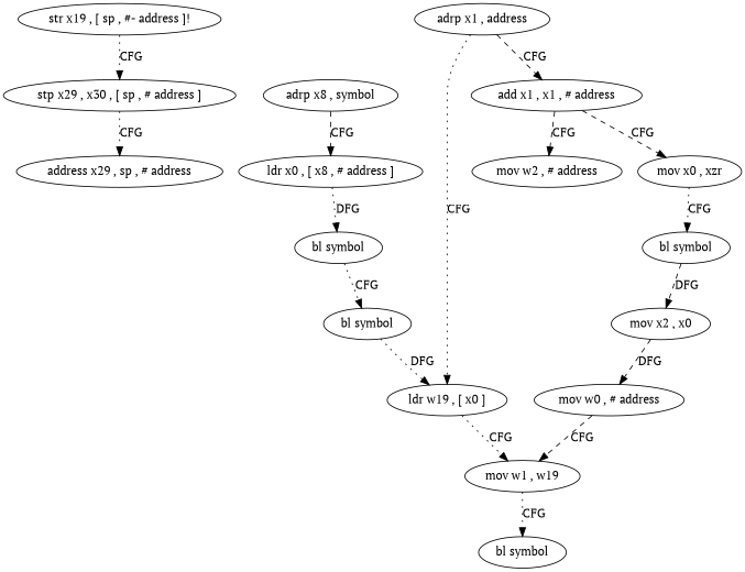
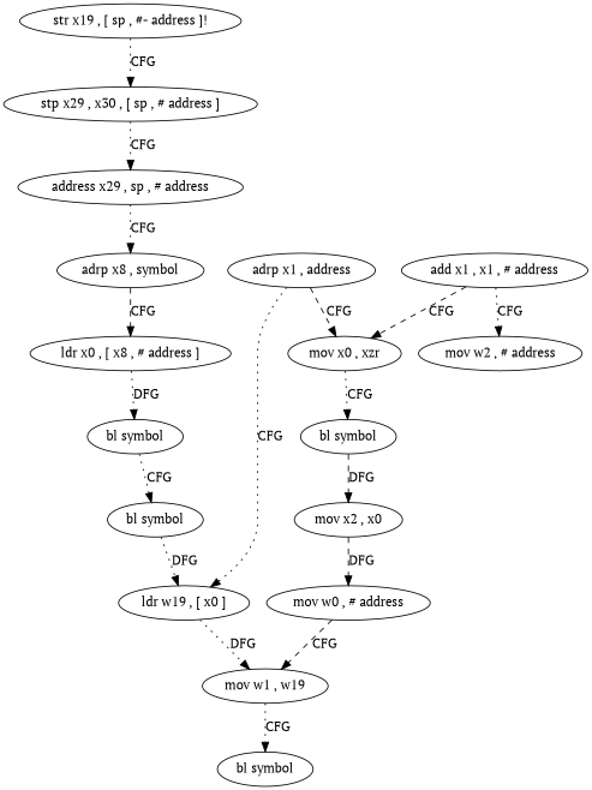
  digraph {
    fontname="PT Serif"
    node [fontname="PT Serif"]
    edge [fontname="PT Serif" style=dotted]
    n1 [label="str x19 , [ sp , #- address ]!"]
    n2 [label="stp x29 , x30 , [ sp , # address ]"]
    n3 [label="address x29 , sp , # address"]
    n4 [label="adrp x8 , symbol"]
    n5 [label="ldr x0 , [ x8 , # address ]"]
    n6 [label="bl symbol"]
    n7 [label="bl symbol"]
    n8 [label="ldr w19 , [ x0 ]"]
    n9 [label="mov w1 , w19"]
    n10 [label="adrp x1 , address"]
    n11 [label="add x1 , x1 , # address"]
    n12 [label="bl symbol"]
    n13 [label="mov w2 , # address"]
    n14 [label="mov x0 , xzr"]
    n15 [label="bl symbol"]
    n16 [label="mov x2 , x0"]
    n17 [label="mov w0 , # address"]
    n1 -> n2 [label=CFG]
    n2 -> n3 [label=CFG]
+   n3 -> n4 [label=CFG]
    n4 -> n5 [label=CFG style=dashed]
    n5 -> n6 [label=DFG]
    n6 -> n7 [label=CFG]
    n7 -> n8 [label=DFG]
-   n8 -> n9 [label=CFG]
+   n8 -> n9 [label=DFG]
    n9 -> n12 [label=CFG]
    n10 -> n8 [label=CFG]
-   n10 -> n11 [label=CFG style=dashed]
-   n11 -> n13 [label=CFG style=dashed]
+   n10 -> n14 [label=CFG style=dashed]
+   n11 -> n13 [label=CFG]
    n11 -> n14 [label=CFG style=dashed]
    n14 -> n15 [label=CFG]
    n15 -> n16 [label=DFG style=dashed]
    n16 -> n17 [label=DFG style=dashed]
    n17 -> n9 [label=CFG style=dashed]
  }
